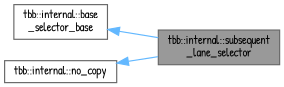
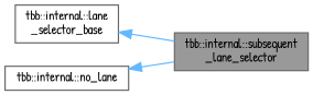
  digraph {
    fontname="Patrick Hand"
    rankdir=LR
    node [color=gray40 fillcolor=white fontname="Patrick Hand" fontsize=10 shape=box style=filled]
    edge [color=steelblue1 dir=back fontname="Patrick Hand" fontsize=10 labelfontname=Helvetica labelfontsize=10 style=solid]
    n1 [fillcolor=grey60 fontcolor=black height=0.2 label="tbb::internal::subsequent\l_lane_selector" width=0.4]
-   n2 [height=0.2 label="tbb::internal::base\l_selector_base" width=0.4]
-   n3 [height=0.2 label="tbb::internal::no_copy" width=0.4]
+   n2 [height=0.2 label="tbb::internal::lane\l_selector_base" width=0.4]
+   n3 [height=0.2 label="tbb::internal::no_lane" width=0.4]
    n2 -> n1
    n3 -> n1
  }
